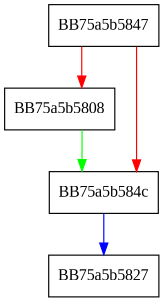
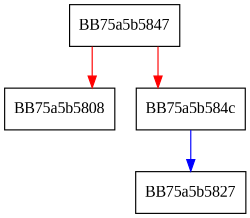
  digraph {
    fontname="Liberation Serif"
    splines=ortho
    node [fontname="Liberation Serif" shape=box]
    edge [color=red fontname="Liberation Serif"]
    BB75a5b5808
    BB75a5b584c
    n3 [label=BB75a5b5827]
    BB75a5b5847
-   BB75a5b5808 -> BB75a5b584c [color=green]
    BB75a5b584c -> n3 [color=blue]
    BB75a5b5847 -> BB75a5b5808
    BB75a5b5847 -> BB75a5b584c
  }
